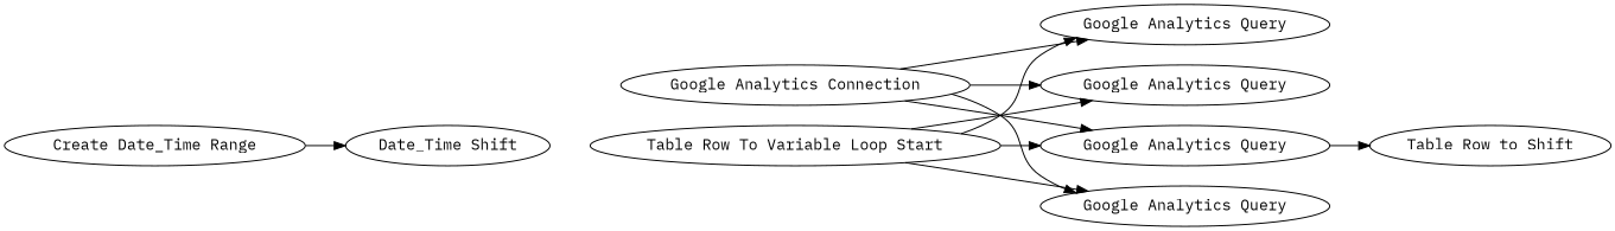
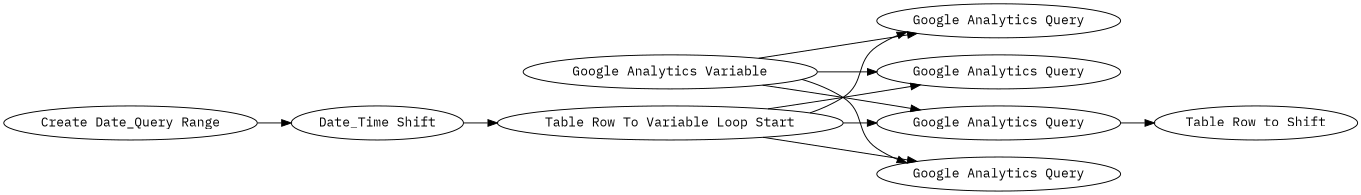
  digraph {
    fontname="IBM Plex Mono"
    rankdir=LR
    node [fontname="IBM Plex Mono"]
    edge [fontname="IBM Plex Mono"]
-   n1 [label="Google Analytics Connection"]
+   n1 [label="Google Analytics Variable"]
    n2 [label="Google Analytics Query"]
    n3 [label="Google Analytics Query"]
    n4 [label="Google Analytics Query"]
    n5 [label="Google Analytics Query"]
    n6 [label="Table Row to Shift"]
    n7 [label="Date_Time Shift"]
    n8 [label="Table Row To Variable Loop Start"]
-   n9 [label="Create Date_Time Range"]
+   n9 [label="Create Date_Query Range"]
    n1 -> n2
    n1 -> n3
    n1 -> n4
    n1 -> n5
    n2 -> n6
+   n7 -> n8
    n8 -> n2
    n8 -> n3
    n8 -> n4
    n8 -> n5
    n9 -> n7
  }
